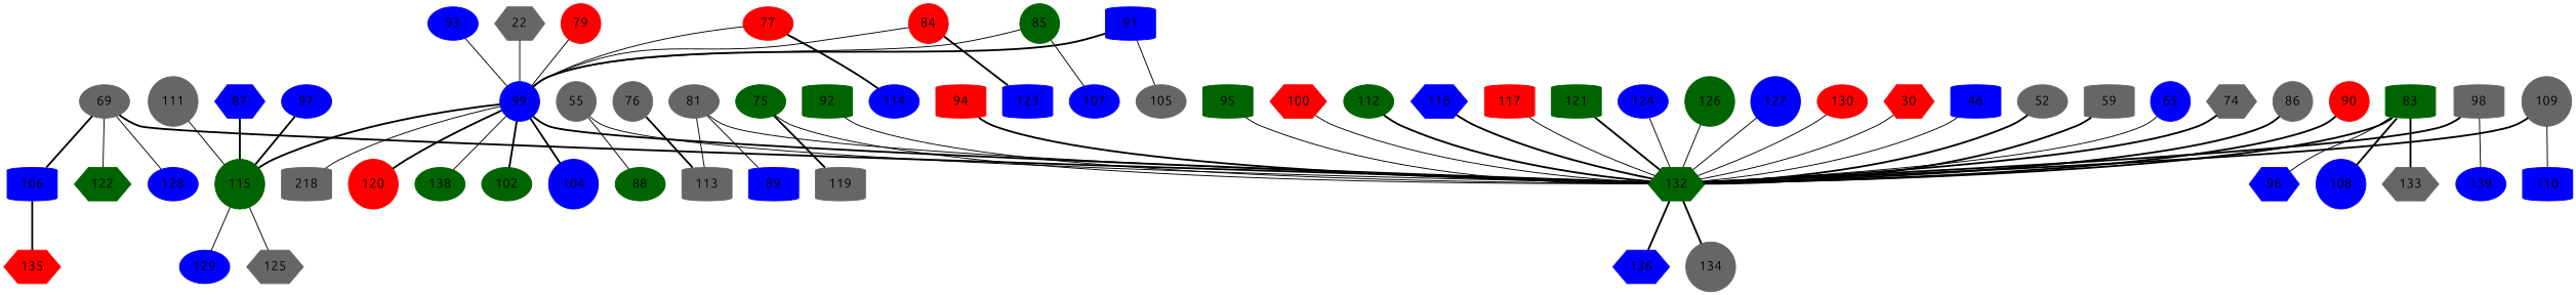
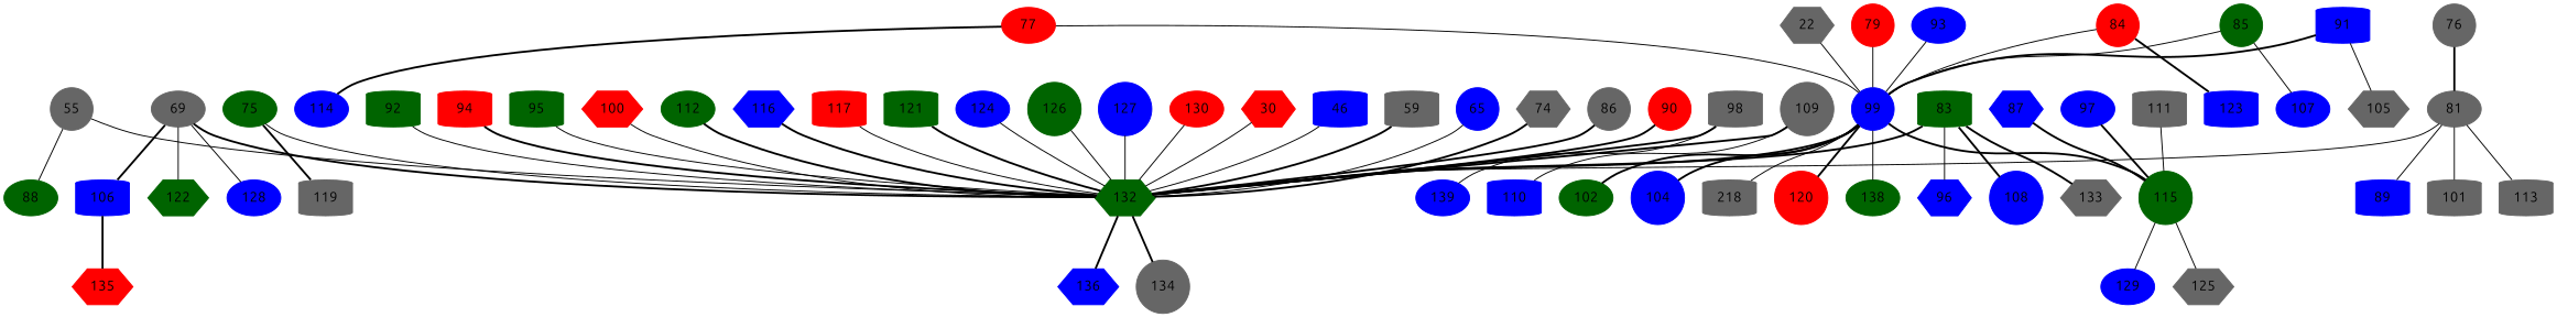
  graph {
    fontname=Ubuntu
    node [color=blue fontname=Ubuntu shape=circle style=filled]
    edge [fontname=Ubuntu style=solid]
    132 [color=darkgreen shape=hexagon super="+1+16+8+18+70+131"]
    134 [color=gray40]
    136 [shape=hexagon]
    30 [color=red shape=hexagon]
    46 [shape=cylinder]
-   52 [color=gray40 shape=ellipse]
    55 [color=gray40]
    88 [color=darkgreen shape=ellipse]
    59 [color=gray40 shape=cylinder]
    65
    69 [color=gray40 shape=ellipse]
    106 [shape=cylinder]
    122 [color=darkgreen shape=hexagon]
    128 [shape=ellipse]
    135 [color=red shape=hexagon]
    99 [super="+33+41+13+68+10+24+63"]
    115 [color=darkgreen super="+80"]
    102 [color=darkgreen shape=ellipse]
    104
    n20 [color=gray40 label=218 shape=cylinder]
    120 [color=red]
    138 [color=darkgreen shape=ellipse]
    n23 [color=gray40 label=22 shape=hexagon]
    74 [color=gray40 shape=hexagon]
    75 [color=darkgreen shape=ellipse super="+34+44"]
    119 [color=gray40 shape=cylinder]
    81 [color=gray40 shape=ellipse super="+66"]
    89 [shape=cylinder]
+   101 [color=gray40 shape=cylinder]
    113 [color=gray40 shape=cylinder]
    76 [color=gray40]
    77 [color=red shape=ellipse]
    114 [shape=ellipse]
    79 [color=red]
    83 [color=darkgreen shape=cylinder super="+78+64"]
    96 [shape=hexagon]
    108
    133 [color=gray40 shape=hexagon]
    84 [color=red]
    123 [shape=cylinder]
    85 [color=darkgreen]
    107 [shape=ellipse]
    86 [color=gray40]
    125 [color=gray40 shape=hexagon]
    129 [shape=ellipse]
    87 [shape=hexagon]
    90 [color=red]
    91 [shape=cylinder]
-   105 [color=gray40 shape=ellipse]
+   105 [color=gray40 shape=hexagon]
    92 [color=darkgreen shape=cylinder]
    93 [shape=ellipse]
    94 [color=red shape=cylinder]
    95 [color=darkgreen shape=cylinder]
    97 [shape=ellipse]
    98 [color=gray40 shape=cylinder super="+82"]
    139 [shape=ellipse]
    100 [color=red shape=hexagon]
    109 [color=gray40 super="+58+103"]
    110 [shape=cylinder]
-   111 [color=gray40]
+   111 [color=gray40 shape=cylinder]
    112 [color=darkgreen shape=ellipse]
    116 [shape=hexagon]
    117 [color=red shape=cylinder]
    121 [color=darkgreen shape=cylinder]
    124 [shape=ellipse]
    126 [color=darkgreen]
    127
    130 [color=red shape=ellipse]
    132 -- 134 [style=bold]
    132 -- 136 [style=bold]
    30 -- 132
    46 -- 132
-   52 -- 132 [style=bold]
    55 -- 132
    55 -- 88
    59 -- 132 [style=bold]
    65 -- 132
    69 -- 132 [style=bold]
    69 -- 106 [style=bold]
    69 -- 122
    69 -- 128
    106 -- 135 [style=bold]
    99 -- 132 [style=bold]
    99 -- 115 [style=bold]
    99 -- 102 [style=bold]
    99 -- 104 [style=bold]
    99 -- n20
    99 -- 120 [style=bold]
    99 -- 138
    115 -- 125
    115 -- 129
    n23 -- 99
    74 -- 132 [style=bold]
    75 -- 132
    75 -- 119 [style=bold]
    81 -- 132
    81 -- 89
+   81 -- 101
    81 -- 113
-   76 -- 113 [style=bold]
+   76 -- 81 [style=bold]
    77 -- 99
    77 -- 114 [style=bold]
    79 -- 99
    83 -- 132 [style=bold]
    83 -- 96
    83 -- 108 [style=bold]
    83 -- 133 [style=bold]
    84 -- 99
    84 -- 123 [style=bold]
    85 -- 99
    85 -- 107
    86 -- 132 [style=bold]
    87 -- 115 [style=bold]
    90 -- 132 [style=bold]
    91 -- 99 [style=bold]
    91 -- 105
    92 -- 132
    93 -- 99
    94 -- 132 [style=bold]
    95 -- 132
    97 -- 115 [style=bold]
    98 -- 132 [style=bold]
    98 -- 139
    100 -- 132
    109 -- 132 [style=bold]
    109 -- 110
    111 -- 115
    112 -- 132 [style=bold]
    116 -- 132 [style=bold]
    117 -- 132
    121 -- 132 [style=bold]
    124 -- 132
    126 -- 132
    127 -- 132
    130 -- 132
  }
